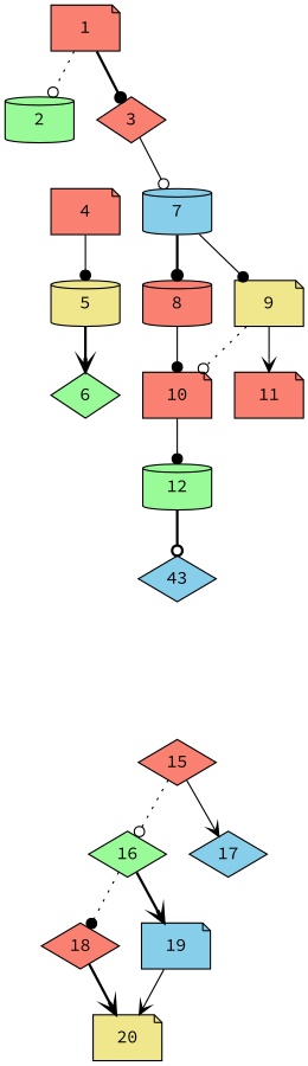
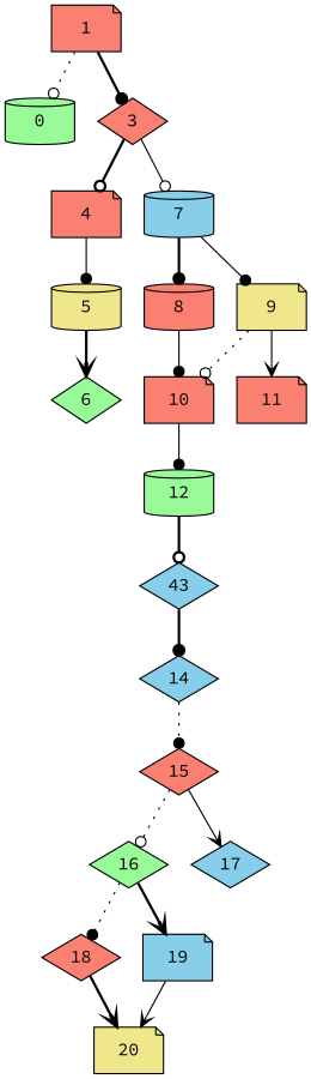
  digraph {
    fontname="Source Code Pro"
    node [alpha=0.18 fillcolor=salmon fontname="Source Code Pro" shape=diamond style=filled]
    edge [arrowhead=dot fontname="Source Code Pro" style=bold]
    1 [alpha=0.10 expect_size=37783552 shape=note]
-   2 [expect_size=33059840 fillcolor=palegreen shape=cylinder]
+   2 [expect_size=33059840 fillcolor=palegreen shape=cylinder label=0]
    3 [alpha=0.15 expect_size=26636288]
    4 [expect_size=40424448 shape=note]
    7 [alpha=0.01 expect_size=38163456 fillcolor=skyblue shape=cylinder]
    5 [alpha=0.15 expect_size=47432704 fillcolor=khaki shape=cylinder]
    6 [alpha=0.12 expect_size=29405184 fillcolor=palegreen]
    8 [alpha=0.19 expect_size=12829696 shape=cylinder]
    9 [alpha=0.06 expect_size=25550848 fillcolor=khaki shape=note]
    10 [alpha=0.03 expect_size=47227904 shape=note]
    11 [alpha=0.08 expect_size=16778240 shape=note]
    12 [expect_size=40084480 fillcolor=palegreen shape=cylinder]
    n13 [alpha=0.07 expect_size=35586048 fillcolor=skyblue label=43]
+   14 [alpha=0.00 expect_size=23831552 fillcolor=skyblue]
    15 [alpha=0.07 expect_size=18774016]
    16 [alpha=0.02 expect_size=8059904 fillcolor=palegreen]
    17 [alpha=0.06 expect_size=35431424 fillcolor=skyblue]
    18 [alpha=0.08 expect_size=38443008]
    19 [expect_size=35569664 fillcolor=skyblue shape=note]
    20 [expect_size=49374208 fillcolor=khaki shape=note]
    1 -> 2 [arrowhead=odot style=dotted]
    1 -> 3
+   3 -> 4 [arrowhead=odot]
    3 -> 7 [arrowhead=odot style=solid]
    4 -> 5 [style=solid]
    7 -> 8
    7 -> 9 [style=solid]
    5 -> 6 [arrowhead=vee]
    8 -> 10 [style=solid]
    9 -> 10 [arrowhead=odot style=dotted]
    9 -> 11 [arrowhead=vee style=solid]
    10 -> 12 [style=solid]
    12 -> n13 [arrowhead=odot]
+   n13 -> 14
+   14 -> 15 [style=dotted]
    15 -> 16 [arrowhead=odot style=dotted]
    15 -> 17 [arrowhead=vee style=solid]
    16 -> 18 [style=dotted]
    16 -> 19 [arrowhead=vee]
    18 -> 20 [arrowhead=vee]
    19 -> 20 [arrowhead=vee style=solid]
  }
